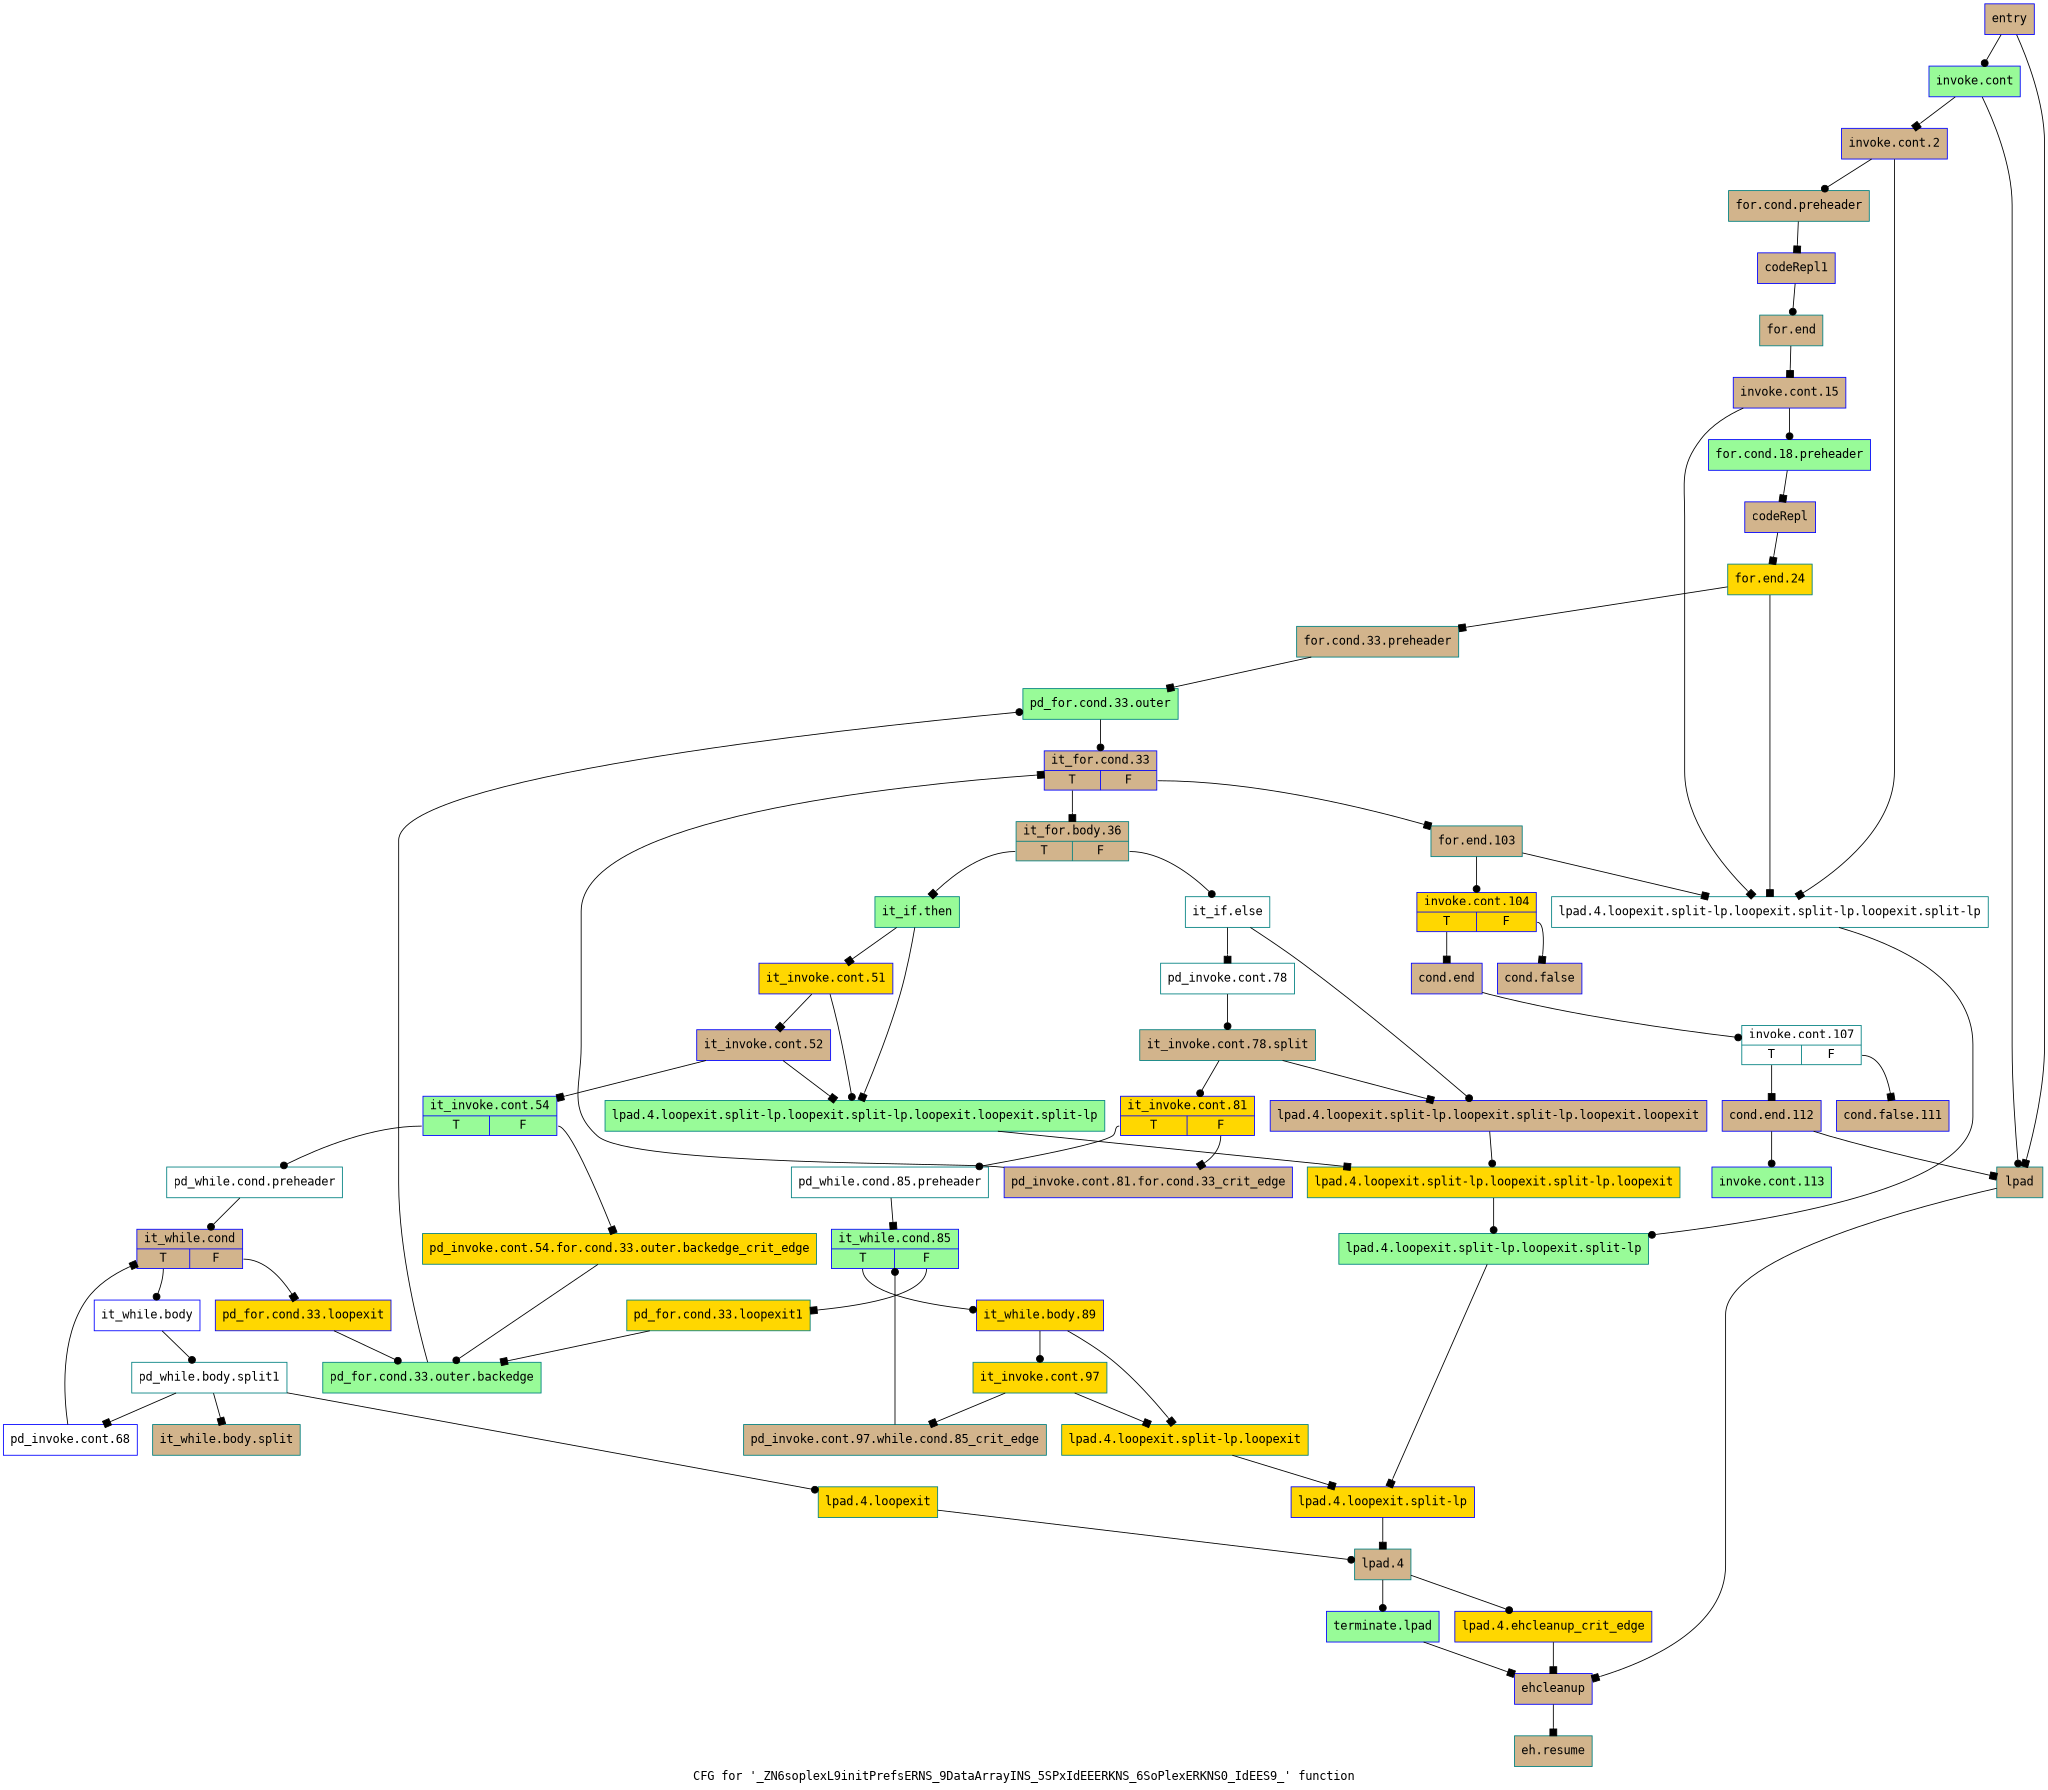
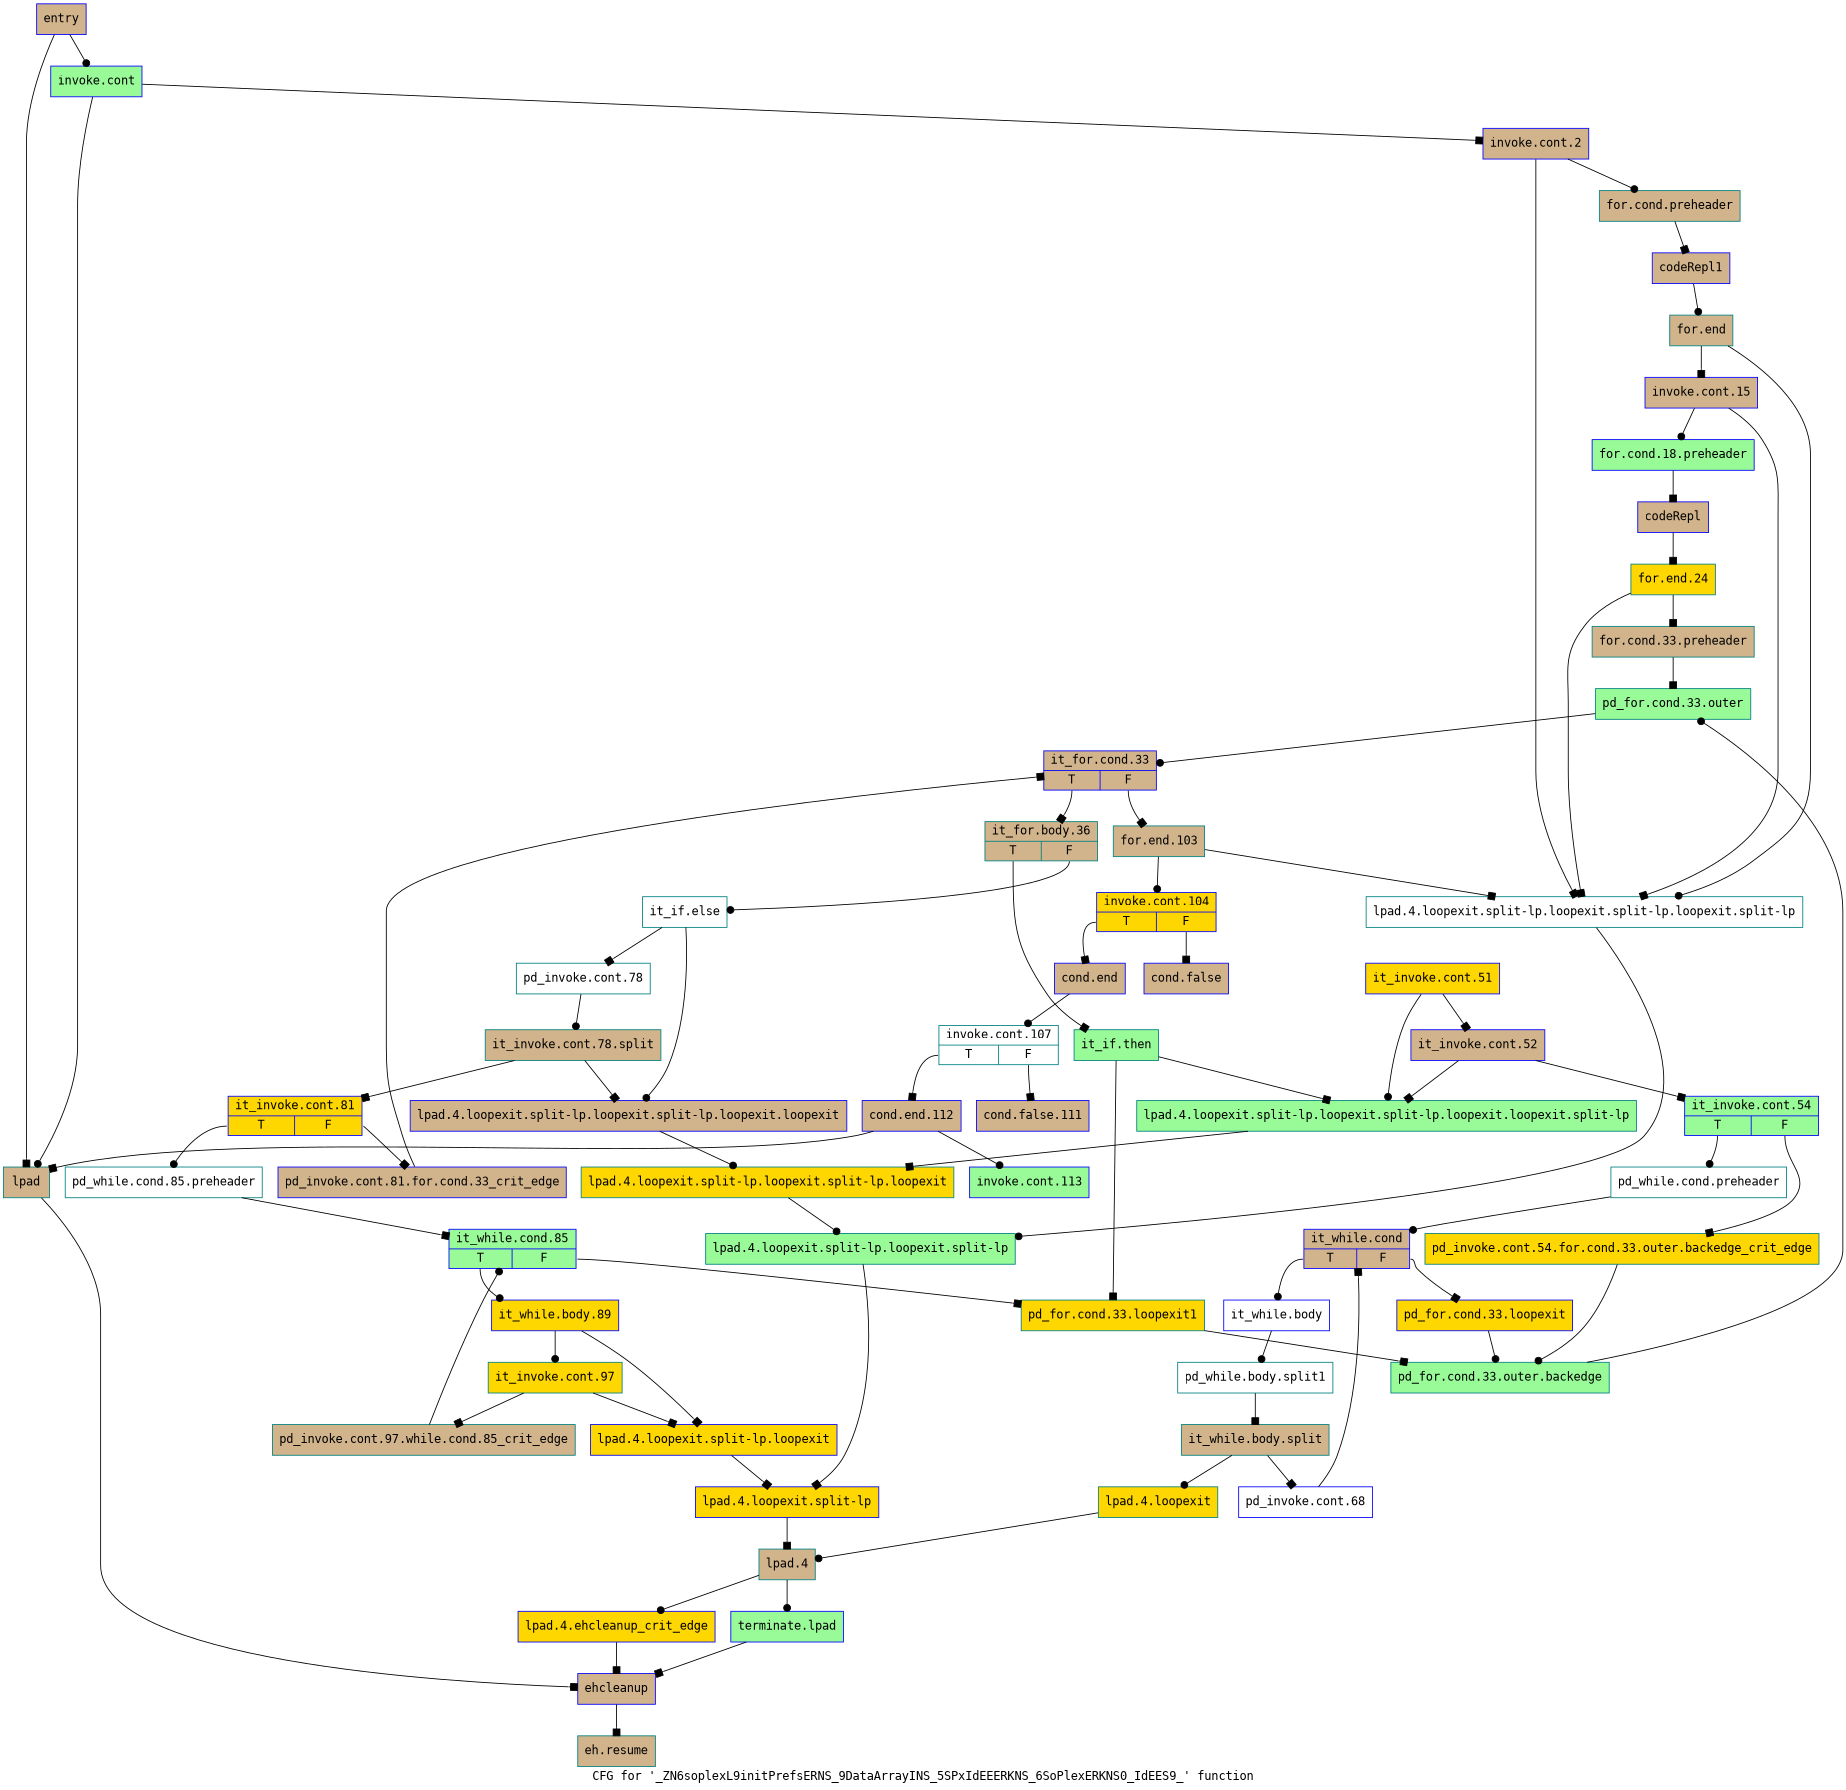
  digraph {
    fontname="DejaVu Sans Mono"
    label="CFG for '_ZN6soplexL9initPrefsERNS_9DataArrayINS_5SPxIdEEERKNS_6SoPlexERKNS0_IdEES9_' function"
    node [color=blue fillcolor=tan fontname="DejaVu Sans Mono" shape=record style=filled]
    edge [arrowhead=box fontname="DejaVu Sans Mono"]
    n1 [label="{entry}"]
    n2 [fillcolor=palegreen label="{invoke.cont}"]
    n3 [color=teal label="{lpad}"]
    n4 [label="{invoke.cont.2}"]
    n5 [label="{ehcleanup}"]
    n6 [color=teal label="{for.cond.preheader}"]
    n7 [color=teal fillcolor=white label="{lpad.4.loopexit.split-lp.loopexit.split-lp.loopexit.split-lp}"]
    n8 [color=teal label="{eh.resume}"]
    n9 [label="{codeRepl1}"]
    n10 [color=teal fillcolor=palegreen label="{lpad.4.loopexit.split-lp.loopexit.split-lp}"]
    n11 [color=teal label="{for.end}"]
    n12 [fillcolor=gold label="{lpad.4.loopexit.split-lp}"]
    n13 [label="{invoke.cont.15}"]
    n14 [fillcolor=palegreen label="{for.cond.18.preheader}"]
    n15 [fillcolor=palegreen label="{terminate.lpad}"]
    n16 [color=teal fillcolor=gold label="{lpad.4.loopexit}"]
    n17 [color=teal label="{lpad.4}"]
    n18 [fillcolor=gold label="{lpad.4.ehcleanup_crit_edge}"]
-   n19 [color=teal fillcolor=gold label="{lpad.4.loopexit.split-lp.loopexit}"]
+   n19 [fillcolor=gold label="{lpad.4.loopexit.split-lp.loopexit}"]
    n20 [label="{lpad.4.loopexit.split-lp.loopexit.split-lp.loopexit.loopexit}"]
    n21 [color=teal fillcolor=gold label="{lpad.4.loopexit.split-lp.loopexit.split-lp.loopexit}"]
    n22 [color=teal fillcolor=palegreen label="{lpad.4.loopexit.split-lp.loopexit.split-lp.loopexit.loopexit.split-lp}"]
    n23 [label="{codeRepl}"]
    n24 [color=teal fillcolor=gold label="{for.end.24}"]
    n25 [color=teal label="{for.cond.33.preheader}"]
    n26 [color=teal fillcolor=palegreen label="{pd_for.cond.33.outer}"]
    n27 [label="{it_for.cond.33|{<s0>T|<s1>F}}"]
    n28 [color=teal label="{it_for.body.36|{<s0>T|<s1>F}}"]
    n29 [color=teal label="{for.end.103}"]
    n30 [fillcolor=gold label="{pd_for.cond.33.loopexit}"]
    n31 [color=teal fillcolor=palegreen label="{pd_for.cond.33.outer.backedge}"]
    n32 [color=teal fillcolor=gold label="{pd_for.cond.33.loopexit1}"]
    n33 [color=teal fillcolor=palegreen label="{it_if.then}"]
    n34 [color=teal fillcolor=white label="{it_if.else}"]
    n35 [fillcolor=gold label="{invoke.cont.104|{<s0>T|<s1>F}}"]
    n36 [fillcolor=gold label="{it_invoke.cont.51}"]
    n37 [color=teal fillcolor=white label="{pd_invoke.cont.78}"]
    n38 [label="{cond.end}"]
    n39 [label="{cond.false}"]
    n40 [label="{it_invoke.cont.52}"]
    n41 [color=teal label="{it_invoke.cont.78.split}"]
    n42 [fillcolor=palegreen label="{it_invoke.cont.54|{<s0>T|<s1>F}}"]
    n43 [color=teal fillcolor=white label="{pd_while.cond.preheader}"]
    n44 [color=teal fillcolor=gold label="{pd_invoke.cont.54.for.cond.33.outer.backedge_crit_edge}"]
    n45 [label="{it_while.cond|{<s0>T|<s1>F}}"]
    n46 [fillcolor=white label="{it_while.body}"]
    n47 [color=teal fillcolor=white label="{pd_while.body.split1}"]
    n48 [color=teal label="{it_while.body.split}"]
    n49 [fillcolor=white label="{pd_invoke.cont.68}"]
    n50 [fillcolor=gold label="{it_invoke.cont.81|{<s0>T|<s1>F}}"]
    n51 [color=teal fillcolor=white label="{pd_while.cond.85.preheader}"]
    n52 [label="{pd_invoke.cont.81.for.cond.33_crit_edge}"]
    n53 [fillcolor=palegreen label="{it_while.cond.85|{<s0>T|<s1>F}}"]
    n54 [fillcolor=gold label="{it_while.body.89}"]
    n55 [color=teal fillcolor=gold label="{it_invoke.cont.97}"]
    n56 [color=teal label="{pd_invoke.cont.97.while.cond.85_crit_edge}"]
    n57 [color=teal fillcolor=white label="{invoke.cont.107|{<s0>T|<s1>F}}"]
    n58 [label="{cond.end.112}"]
    n59 [label="{cond.false.111}"]
    n60 [fillcolor=palegreen label="{invoke.cont.113}"]
    n1 -> n2 [arrowhead=dot]
    n1 -> n3
    n2 -> n3 [arrowhead=dot]
    n2 -> n4
    n3 -> n5
    n4 -> n6 [arrowhead=dot]
    n4 -> n7
    n5 -> n8
    n6 -> n9
    n7 -> n10 [arrowhead=dot]
    n9 -> n11 [arrowhead=dot]
    n10 -> n12
+   n11 -> n7 [arrowhead=dot]
    n11 -> n13
    n12 -> n17
    n13 -> n7
    n13 -> n14 [arrowhead=dot]
    n14 -> n23
    n15 -> n5
    n16 -> n17 [arrowhead=dot]
    n17 -> n15 [arrowhead=dot]
    n17 -> n18 [arrowhead=dot]
    n18 -> n5
    n19 -> n12
    n20 -> n21 [arrowhead=dot]
    n21 -> n10 [arrowhead=dot]
    n22 -> n21
    n23 -> n24
    n24 -> n7
    n24 -> n25
    n25 -> n26
    n26 -> n27 [arrowhead=dot]
    n27 -> n28 [tailport=s0]
    n27 -> n29 [tailport=s1]
    n28 -> n33 [tailport=s0]
    n28 -> n34 [arrowhead=dot tailport=s1]
    n29 -> n7
    n29 -> n35 [arrowhead=dot]
    n30 -> n31 [arrowhead=dot]
    n31 -> n26 [arrowhead=dot]
    n32 -> n31
    n33 -> n22
-   n33 -> n36
+   n33 -> n32
    n34 -> n20 [arrowhead=dot]
    n34 -> n37
    n35 -> n38 [tailport=s0]
    n35 -> n39 [tailport=s1]
    n36 -> n22 [arrowhead=dot]
    n36 -> n40
    n37 -> n41 [arrowhead=dot]
    n38 -> n57 [arrowhead=dot]
    n40 -> n22
    n40 -> n42
    n41 -> n20
-   n41 -> n50 [arrowhead=dot]
+   n41 -> n50
    n42 -> n43 [arrowhead=dot tailport=s0]
    n42 -> n44 [tailport=s1]
    n43 -> n45 [arrowhead=dot]
    n44 -> n31 [arrowhead=dot]
    n45 -> n30 [tailport=s1]
    n45 -> n46 [arrowhead=dot tailport=s0]
    n46 -> n47 [arrowhead=dot]
    n47 -> n48
-   n47 -> n16 [arrowhead=dot]
-   n47 -> n49
+   n48 -> n16 [arrowhead=dot]
+   n48 -> n49
    n49 -> n45
    n50 -> n51 [arrowhead=dot tailport=s0]
    n50 -> n52 [tailport=s1]
    n51 -> n53
    n52 -> n27
    n53 -> n32 [tailport=s1]
    n53 -> n54 [arrowhead=dot tailport=s0]
    n54 -> n19
    n54 -> n55 [arrowhead=dot]
    n55 -> n19
    n55 -> n56
    n56 -> n53 [arrowhead=dot]
    n57 -> n58 [tailport=s0]
    n57 -> n59 [tailport=s1]
    n58 -> n3
    n58 -> n60 [arrowhead=dot]
  }
